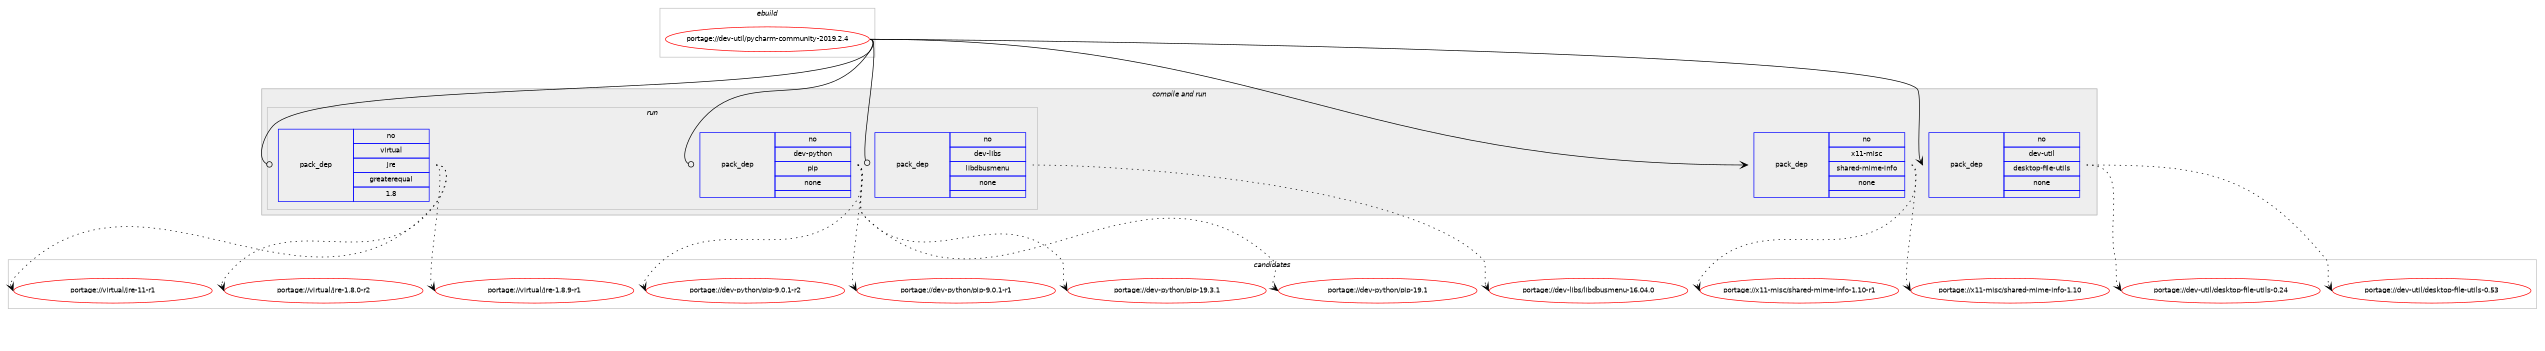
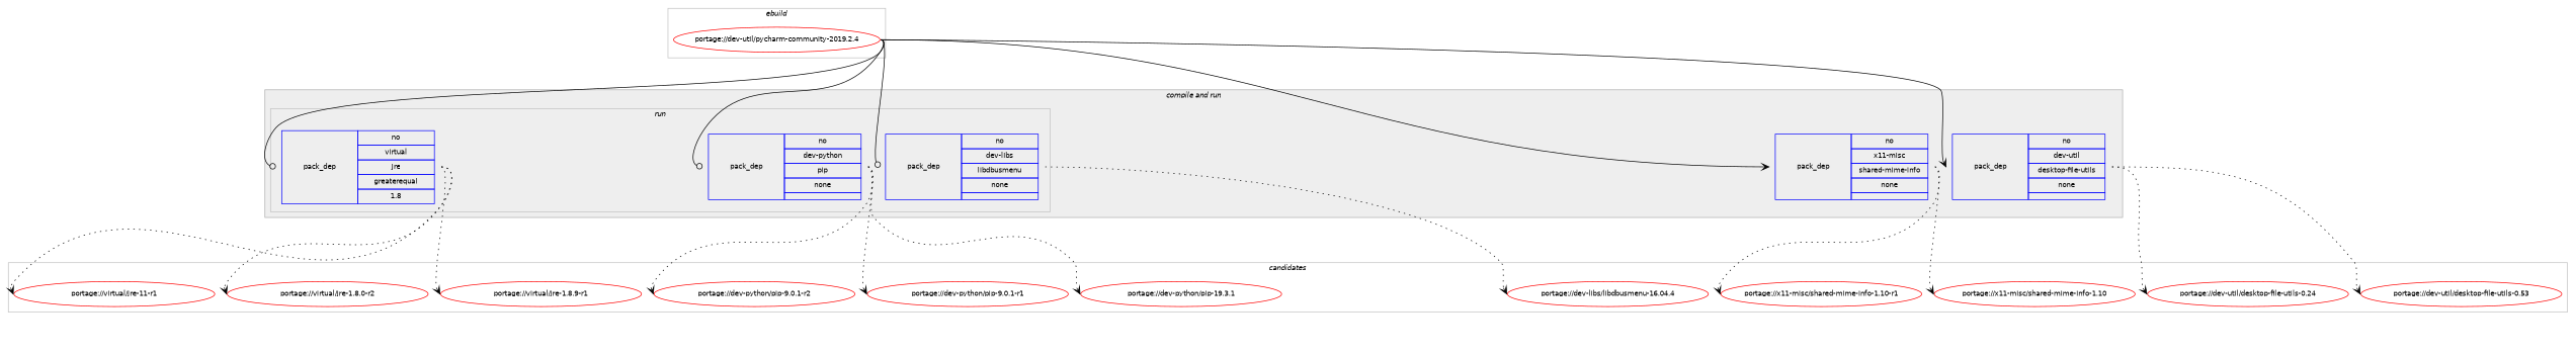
  digraph {
    compound=true
    concentrate=true
    fontname="DejaVu Sans"
    fontsize=10
    newrank=true
    rankdir=TB
    ranksep=1.5
    node [color=red fontname="DejaVu Sans" fontsize=10]
    edge [arrowhead=vee fontname="DejaVu Sans" headport=w style=dotted tailport=e weight=100]
    n1 [label="portage://dev-util/pycharm-community-2019.2.4" width=4]
    n2 [color=blue label=<<TABLE BORDER="0" CELLBORDER="1" CELLSPACING="0" CELLPADDING="4" WIDTH="220"><TR><TD ROWSPAN="6" CELLPADDING="30">pack_dep</TD></TR><TR><TD WIDTH="110">no</TD></TR><TR><TD>dev-util</TD></TR><TR><TD>desktop-file-utils</TD></TR><TR><TD>none</TD></TR><TR><TD></TD></TR></TABLE>> shape=none]
    n3 [color=blue label=<<TABLE BORDER="0" CELLBORDER="1" CELLSPACING="0" CELLPADDING="4" WIDTH="220"><TR><TD ROWSPAN="6" CELLPADDING="30">pack_dep</TD></TR><TR><TD WIDTH="110">no</TD></TR><TR><TD>x11-misc</TD></TR><TR><TD>shared-mime-info</TD></TR><TR><TD>none</TD></TR><TR><TD></TD></TR></TABLE>> shape=none]
    n4 [color=blue label=<<TABLE BORDER="0" CELLBORDER="1" CELLSPACING="0" CELLPADDING="4" WIDTH="220"><TR><TD ROWSPAN="6" CELLPADDING="30">pack_dep</TD></TR><TR><TD WIDTH="110">no</TD></TR><TR><TD>dev-libs</TD></TR><TR><TD>libdbusmenu</TD></TR><TR><TD>none</TD></TR><TR><TD></TD></TR></TABLE>> shape=none]
    n5 [color=blue label=<<TABLE BORDER="0" CELLBORDER="1" CELLSPACING="0" CELLPADDING="4" WIDTH="220"><TR><TD ROWSPAN="6" CELLPADDING="30">pack_dep</TD></TR><TR><TD WIDTH="110">no</TD></TR><TR><TD>dev-python</TD></TR><TR><TD>pip</TD></TR><TR><TD>none</TD></TR><TR><TD></TD></TR></TABLE>> shape=none]
    n6 [color=blue label=<<TABLE BORDER="0" CELLBORDER="1" CELLSPACING="0" CELLPADDING="4" WIDTH="220"><TR><TD ROWSPAN="6" CELLPADDING="30">pack_dep</TD></TR><TR><TD WIDTH="110">no</TD></TR><TR><TD>virtual</TD></TR><TR><TD>jre</TD></TR><TR><TD>greaterequal</TD></TR><TR><TD>1.8</TD></TR></TABLE>> shape=none]
    n7 [label="portage://dev-util/desktop-file-utils-0.53" width=4]
    n8 [label="portage://dev-util/desktop-file-utils-0.24" width=4]
    n9 [label="portage://x11-misc/shared-mime-info-1.10" width=4]
    n10 [label="portage://x11-misc/shared-mime-info-1.10-r1" width=4]
-   n11 [label="portage://dev-libs/libdbusmenu-16.04.0" width=4]
-   n12 [label="portage://dev-python/pip-19.1" width=4]
+   n11 [label="portage://dev-libs/libdbusmenu-16.04.4" width=4]
    n13 [label="portage://dev-python/pip-19.3.1" width=4]
    n14 [label="portage://dev-python/pip-9.0.1-r1" width=4]
    n15 [label="portage://dev-python/pip-9.0.1-r2" width=4]
    n16 [label="portage://virtual/jre-1.8.9-r1" width=4]
    n17 [label="portage://virtual/jre-1.8.0-r2" width=4]
    n18 [label="portage://virtual/jre-11-r1" width=4]
    subgraph cluster_1 {
      color=gray
      label=<<i>ebuild</i>>
      rank=same
      n1
    }
    subgraph cluster_2 {
      color=gray
      label=<<i>dependencies</i>>
      subgraph cluster_3 {
        color=gray
        fillcolor="#eeeeee"
        label=<<i>compile</i>>
        style=filled
        subgraph sub_4 {
          color=gray
          fillcolor="#eeeeee"
          label=<<i>compile</i>>
          style=filled
          n2
        }
        subgraph sub_5 {
          color=gray
          fillcolor="#eeeeee"
          label=<<i>compile</i>>
          style=filled
          n3
        }
      }
      subgraph cluster_6 {
        color=gray
        fillcolor="#eeeeee"
        label=<<i>compile and run</i>>
        style=filled
      }
      subgraph cluster_7 {
        color=gray
        fillcolor="#eeeeee"
        label=<<i>run</i>>
        style=filled
        subgraph sub_8 {
          color=gray
          fillcolor="#eeeeee"
          label=<<i>run</i>>
          style=filled
          n4
        }
        subgraph sub_9 {
          color=gray
          fillcolor="#eeeeee"
          label=<<i>run</i>>
          style=filled
          n5
        }
        subgraph sub_10 {
          color=gray
          fillcolor="#eeeeee"
          label=<<i>run</i>>
          style=filled
          n6
        }
      }
    }
    subgraph cluster_11 {
      color=gray
      label=<<i>candidates</i>>
      rank=same
      subgraph sub_12 {
        color=black
        label=<<i>candidates</i>>
        nodesep=1
        rank=same
        n7
        n8
      }
      subgraph sub_13 {
        color=black
        label=<<i>candidates</i>>
        nodesep=1
        rank=same
        n9
        n10
      }
      subgraph sub_14 {
        color=black
        label=<<i>candidates</i>>
        nodesep=1
        rank=same
        n11
      }
      subgraph sub_15 {
        color=black
        label=<<i>candidates</i>>
        nodesep=1
        rank=same
-       n12
        n13
        n14
        n15
      }
      subgraph sub_16 {
        color=black
        label=<<i>candidates</i>>
        nodesep=1
        rank=same
        n16
        n17
        n18
      }
    }
    n1 -> n2 [style=solid weight=20]
    n1 -> n3 [style=solid weight=20]
    n1 -> n4 [arrowhead=odot style=solid weight=20]
    n1 -> n5 [arrowhead=odot style=solid weight=20]
    n1 -> n6 [arrowhead=odot style=solid weight=20]
    n2 -> n7
    n2 -> n8
    n3 -> n9
    n3 -> n10
    n4 -> n11
-   n5 -> n12
    n5 -> n13
    n5 -> n14
    n5 -> n15
    n6 -> n16
    n6 -> n17
    n6 -> n18
  }
